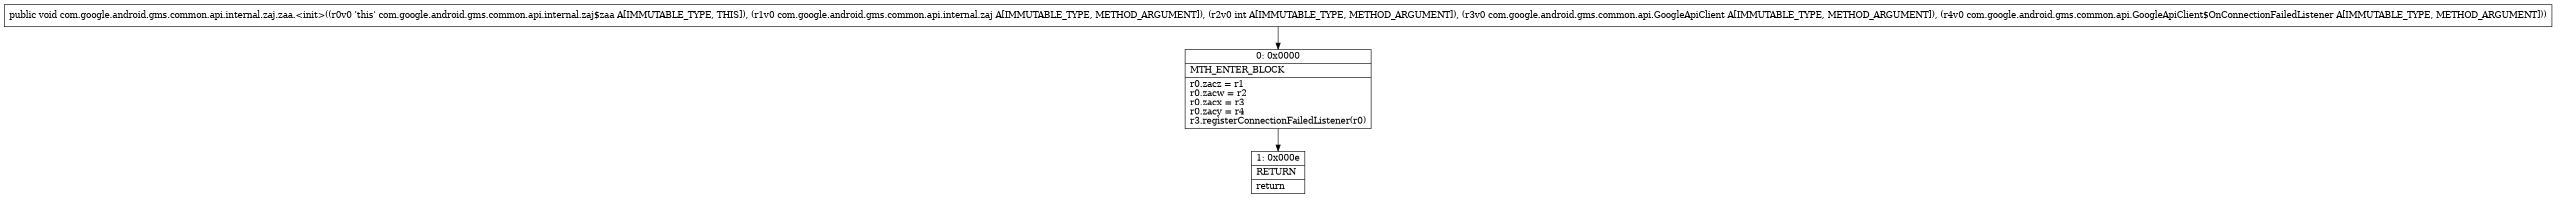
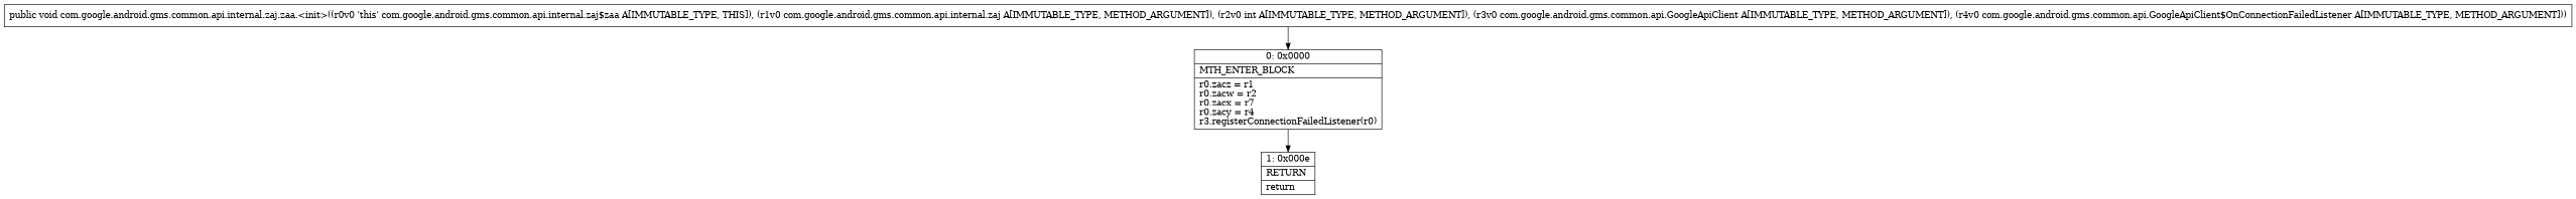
  digraph {
    fontname="DejaVu Serif"
    node [shape=record fontname="DejaVu Serif"]
    edge [fontname="DejaVu Serif"]
-   n1 [label="{0\:\ 0x0000|MTH_ENTER_BLOCK\l|r0.zacz = r1\lr0.zacw = r2\lr0.zacx = r3\lr0.zacy = r4\lr3.registerConnectionFailedListener(r0)\l}"]
+   n1 [label="{0\:\ 0x0000|MTH_ENTER_BLOCK\l|r0.zacz = r1\lr0.zacw = r2\lr0.zacx = r7\lr0.zacy = r4\lr3.registerConnectionFailedListener(r0)\l}"]
    n2 [label="{1\:\ 0x000e|RETURN\l|return\l}"]
    n3 [label="{public void com.google.android.gms.common.api.internal.zaj.zaa.\<init\>((r0v0 'this' com.google.android.gms.common.api.internal.zaj$zaa A[IMMUTABLE_TYPE, THIS]), (r1v0 com.google.android.gms.common.api.internal.zaj A[IMMUTABLE_TYPE, METHOD_ARGUMENT]), (r2v0 int A[IMMUTABLE_TYPE, METHOD_ARGUMENT]), (r3v0 com.google.android.gms.common.api.GoogleApiClient A[IMMUTABLE_TYPE, METHOD_ARGUMENT]), (r4v0 com.google.android.gms.common.api.GoogleApiClient$OnConnectionFailedListener A[IMMUTABLE_TYPE, METHOD_ARGUMENT])) }"]
    n1 -> n2
    n3 -> n1
  }
